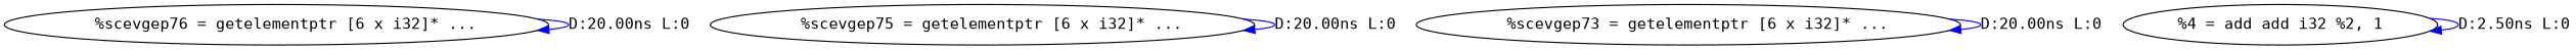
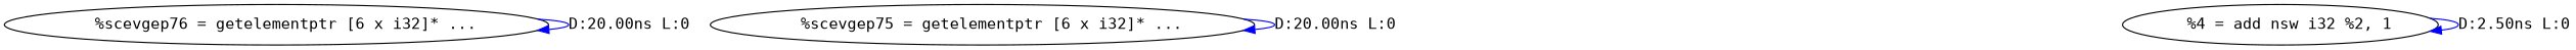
  digraph {
    fontname="DejaVu Sans Mono"
    node [fontname="DejaVu Sans Mono"]
    edge [color=blue fontname="DejaVu Sans Mono"]
    n1 [label="  %scevgep76 = getelementptr [6 x i32]* ..."]
    n2 [label="  %scevgep75 = getelementptr [6 x i32]* ..."]
-   n3 [label="  %scevgep73 = getelementptr [6 x i32]* ..."]
-   n4 [label="%4 = add add i32 %2, 1"]
+   n4 [label="  %4 = add nsw i32 %2, 1"]
    n1 -> n1 [label="D:20.00ns L:0"]
    n2 -> n2 [label="D:20.00ns L:0"]
-   n3 -> n3 [label="D:20.00ns L:0"]
    n4 -> n4 [label="D:2.50ns L:0"]
  }
